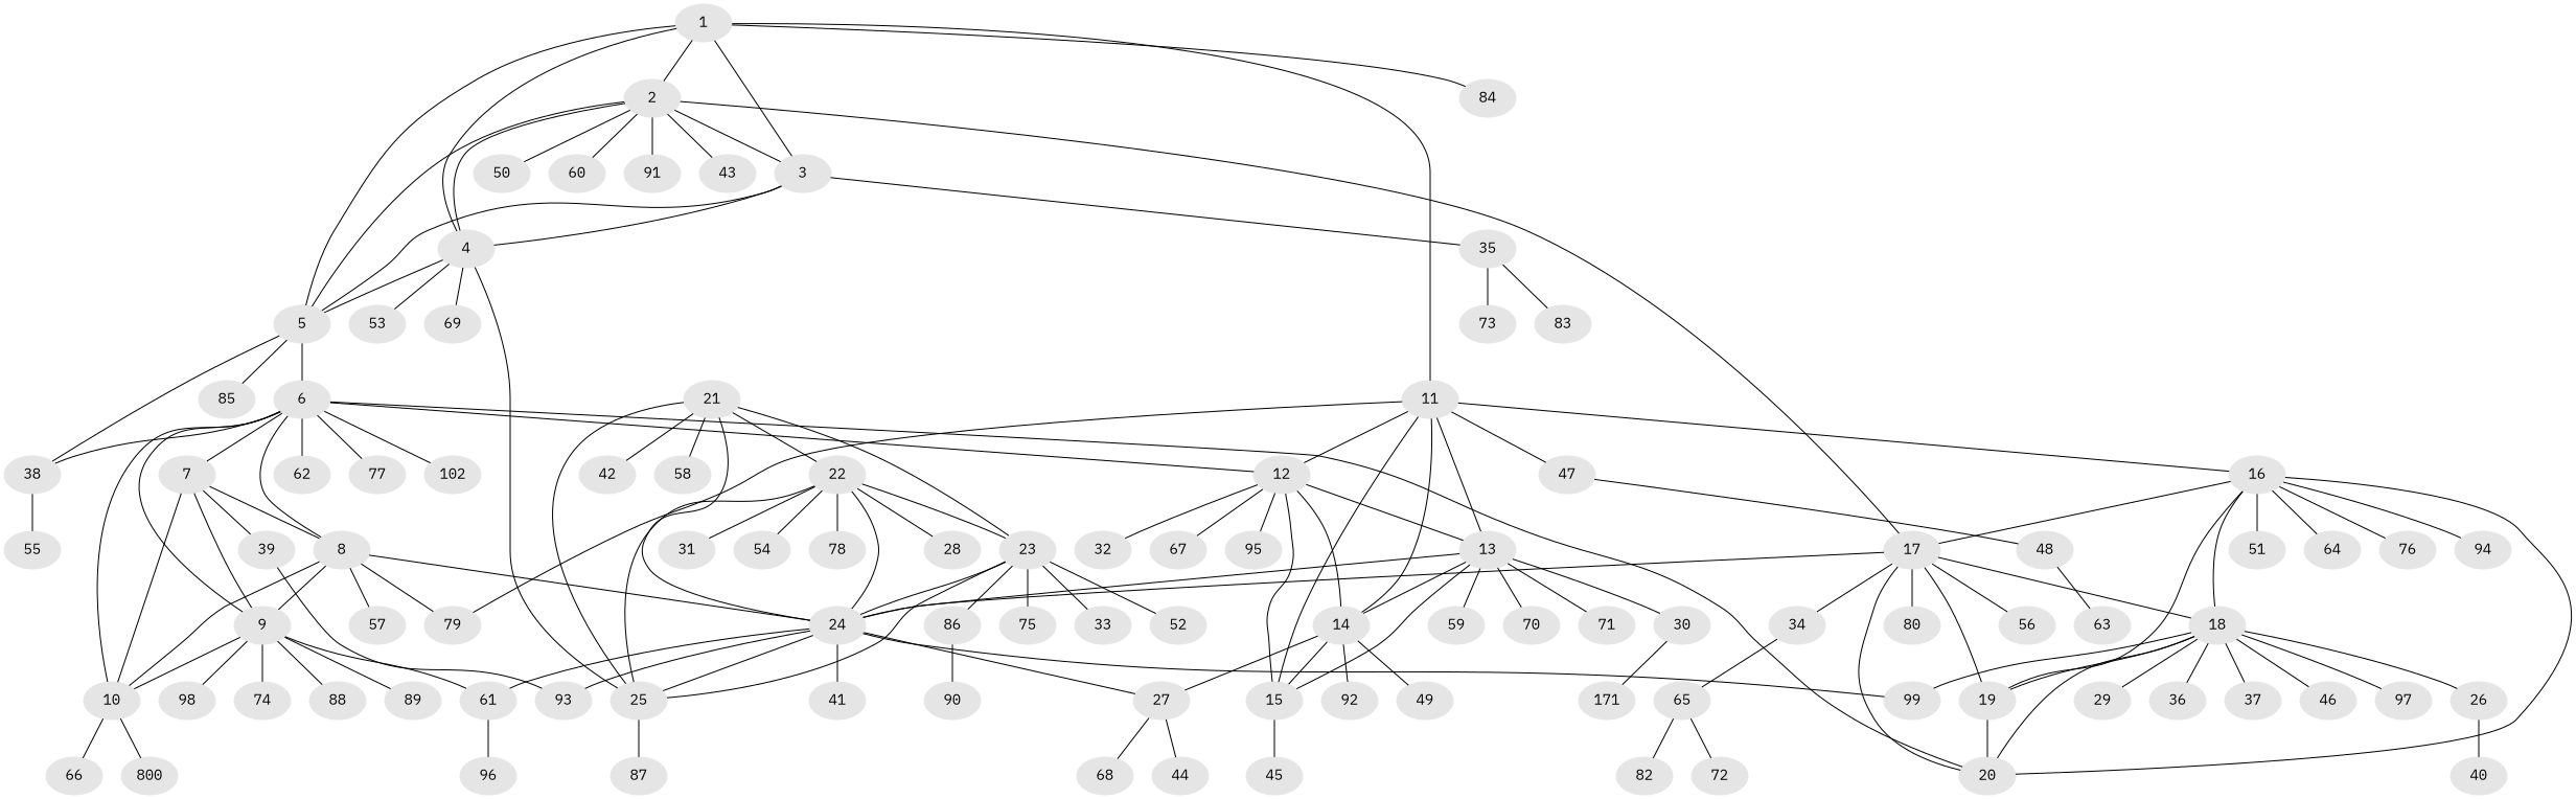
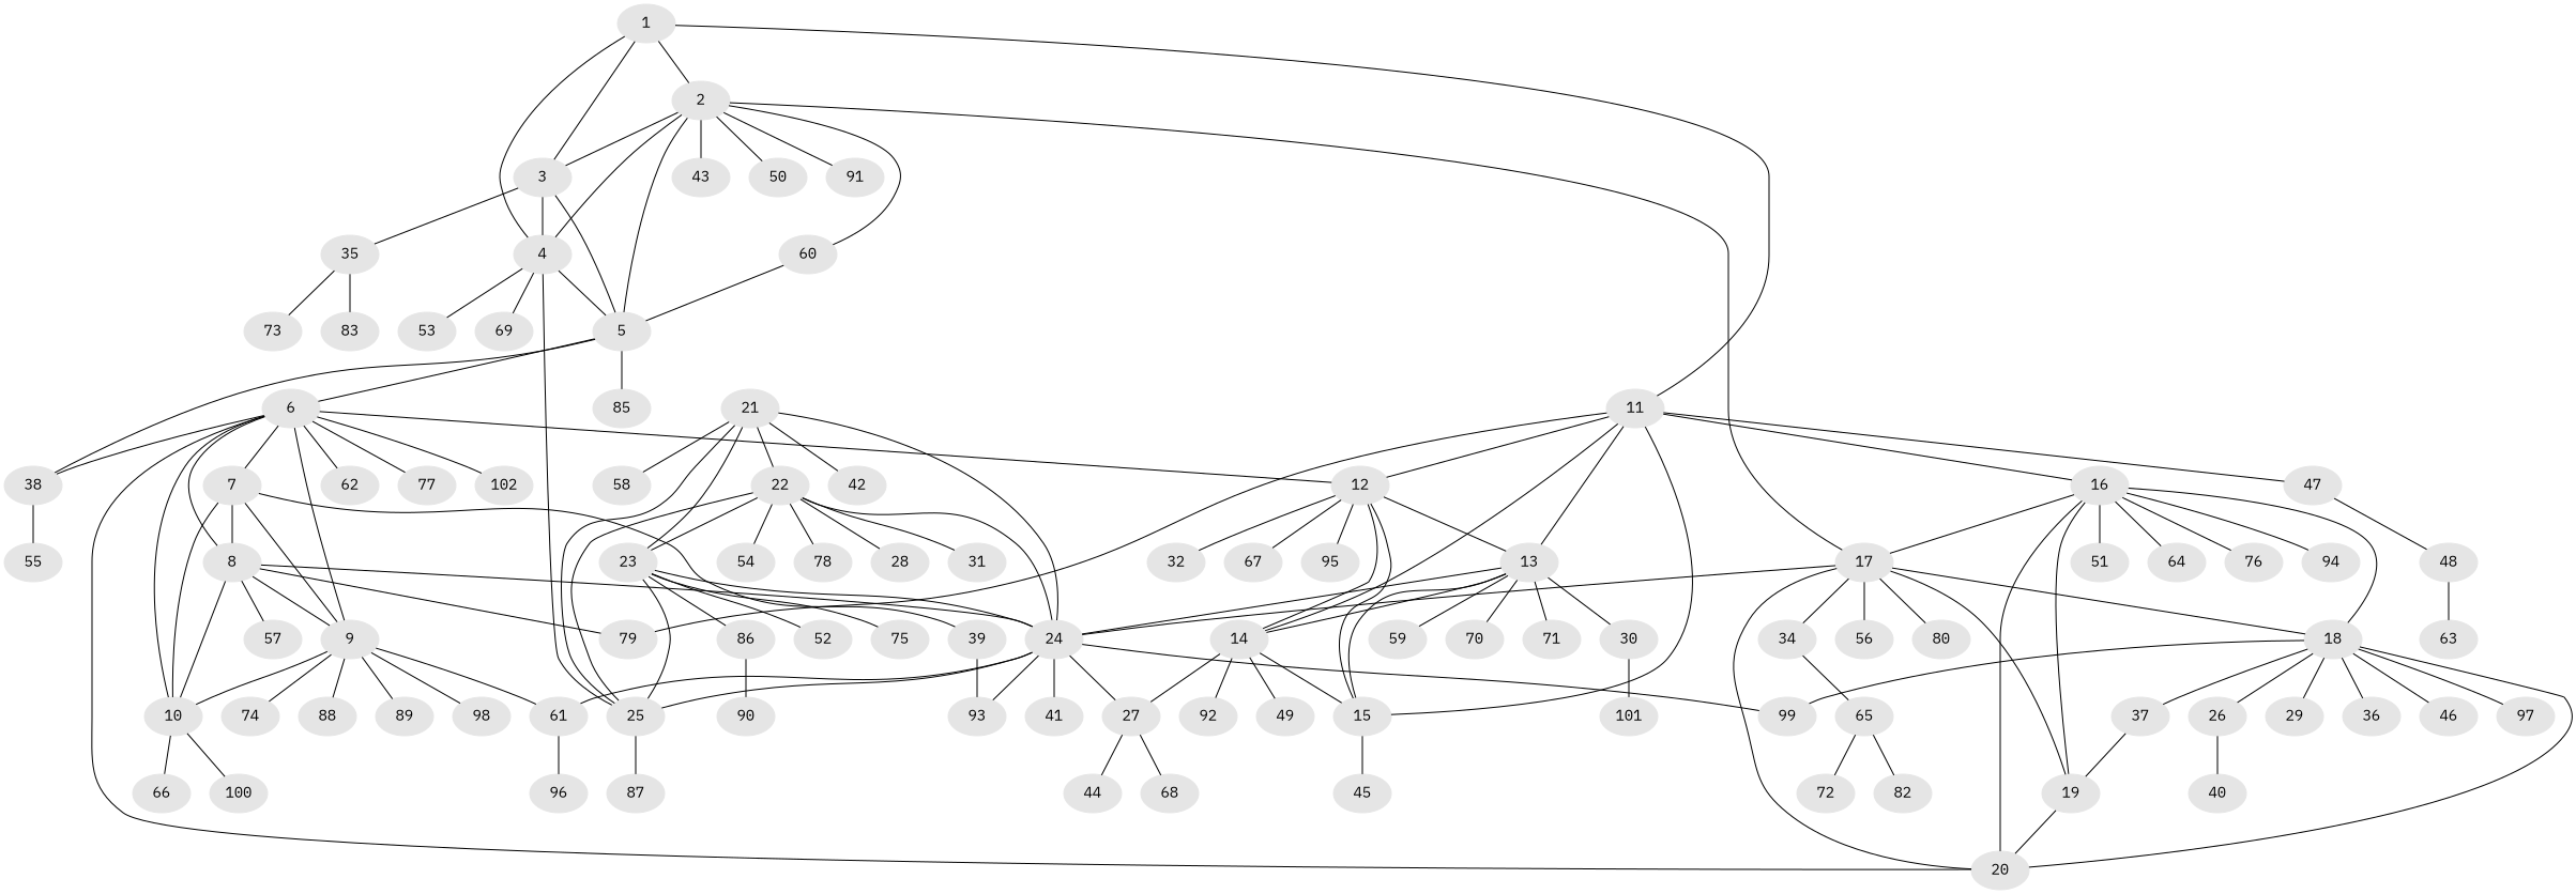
  graph {
    fontname="IBM Plex Mono"
    node [color=gray90 fontname="IBM Plex Mono" style=filled]
    edge [fontname="IBM Plex Mono"]
    1
    2
    3
    4
    5
    11
-   84
    17
    43
    50
    60
    91
    35
    25
    53
    69
    6
    38
    85
    12
    79
    13
    14
    15
    16
    47
    20
    24
    18
    19
    34
    56
    80
    73
    83
    87
    7
    8
    9
    10
    62
    77
    102
    55
    39
    57
    61
    74
    88
    89
    98
    66
-   100 [label=800]
+   100
    32
    67
    95
    93
    27
    99
    41
    96
    30
    59
    70
    71
    49
    92
    45
    51
    64
    76
    94
    48
-   101 [label=171]
+   101
    44
    68
    26
    29
    36
    37
    46
    97
    65
    40
    21
    22
    23
    42
    58
    28
    31
    54
    78
-   33
    52
    75
    86
    90
    72
    82
    63
    1 -- 2
    1 -- 3
    1 -- 4
-   1 -- 5
+   60 -- 5
    1 -- 11
-   1 -- 84
    2 -- 3
    2 -- 4
    2 -- 5
    2 -- 17
    2 -- 43
    2 -- 50
    2 -- 60
    2 -- 91
    3 -- 4
    3 -- 5
    3 -- 35
    4 -- 5
    4 -- 25
    4 -- 53
    4 -- 69
    5 -- 6
    5 -- 38
    5 -- 85
    11 -- 12
    11 -- 79
    11 -- 13
    11 -- 14
    11 -- 15
    11 -- 16
    11 -- 47
    17 -- 20
    17 -- 24
    17 -- 18
    17 -- 19
    17 -- 34
    17 -- 56
    17 -- 80
    35 -- 73
    35 -- 83
    25 -- 87
    6 -- 38
    6 -- 12
    6 -- 20
    6 -- 7
    6 -- 8
    6 -- 9
    6 -- 10
    6 -- 62
    6 -- 77
    6 -- 102
    38 -- 55
    12 -- 13
    12 -- 14
    12 -- 15
    12 -- 32
    12 -- 67
    12 -- 95
    13 -- 14
    13 -- 15
    13 -- 24
    13 -- 30
    13 -- 59
    13 -- 70
    13 -- 71
    14 -- 15
    14 -- 27
    14 -- 49
    14 -- 92
    15 -- 45
    16 -- 17
    16 -- 20
    16 -- 18
    16 -- 19
    16 -- 51
    16 -- 64
    16 -- 76
    16 -- 94
    47 -- 48
    24 -- 25
    24 -- 61
    24 -- 93
    24 -- 27
    24 -- 99
    24 -- 41
    18 -- 20
-   18 -- 19
+   37 -- 19
    18 -- 99
    18 -- 26
    18 -- 29
    18 -- 36
    18 -- 37
    18 -- 46
    18 -- 97
    19 -- 20
    34 -- 65
    7 -- 8
    7 -- 9
    7 -- 10
    7 -- 39
    8 -- 79
    8 -- 24
    8 -- 9
    8 -- 10
    8 -- 57
    9 -- 10
    9 -- 61
    9 -- 74
    9 -- 88
    9 -- 89
    9 -- 98
    10 -- 66
    10 -- 100
    39 -- 93
    61 -- 96
    27 -- 44
    27 -- 68
    30 -- 101
    48 -- 63
    26 -- 40
    65 -- 72
    65 -- 82
    21 -- 25
    21 -- 24
    21 -- 22
    21 -- 23
    21 -- 42
    21 -- 58
    22 -- 25
    22 -- 24
    22 -- 23
    22 -- 28
    22 -- 31
    22 -- 54
    22 -- 78
    23 -- 25
    23 -- 24
-   23 -- 33
    23 -- 52
    23 -- 75
    23 -- 86
    86 -- 90
  }
